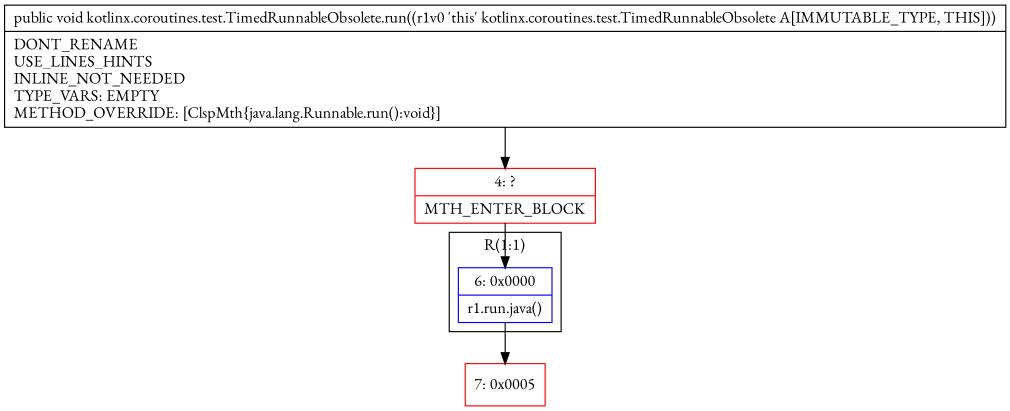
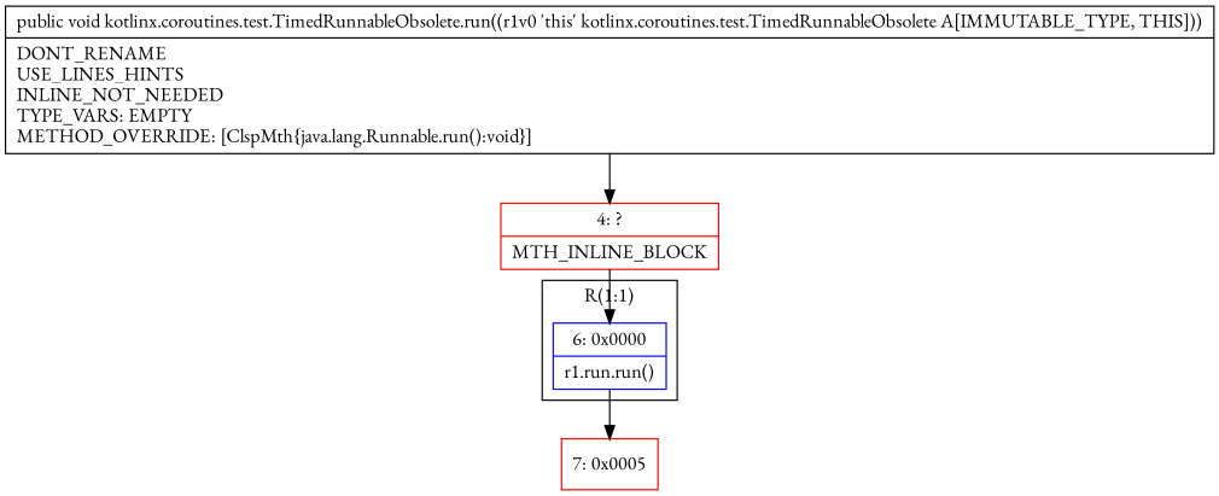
  digraph {
    fontname="EB Garamond"
    node [color=red fontname="EB Garamond" shape=record]
    edge [fontname="EB Garamond"]
-   n1 [color=blue label="{6\:\ 0x0000|r1.run.java()\l}"]
+   n1 [color=blue label="{6\:\ 0x0000|r1.run.run()\l}"]
    n2 [label="{7\:\ 0x0005}"]
-   n3 [label="{4\:\ ?|MTH_ENTER_BLOCK\l}"]
+   n3 [label="{4\:\ ?|MTH_INLINE_BLOCK\l}"]
    n4 [label="{public void kotlinx.coroutines.test.TimedRunnableObsolete.run((r1v0 'this' kotlinx.coroutines.test.TimedRunnableObsolete A[IMMUTABLE_TYPE, THIS]))  | DONT_RENAME\lUSE_LINES_HINTS\lINLINE_NOT_NEEDED\lTYPE_VARS: EMPTY\lMETHOD_OVERRIDE: [ClspMth\{java.lang.Runnable.run():void\}]\l}" color=""]
    subgraph cluster_1 {
      label="R(1:1)"
      n1
    }
    n1 -> n2
    n3 -> n1
    n4 -> n3
  }
